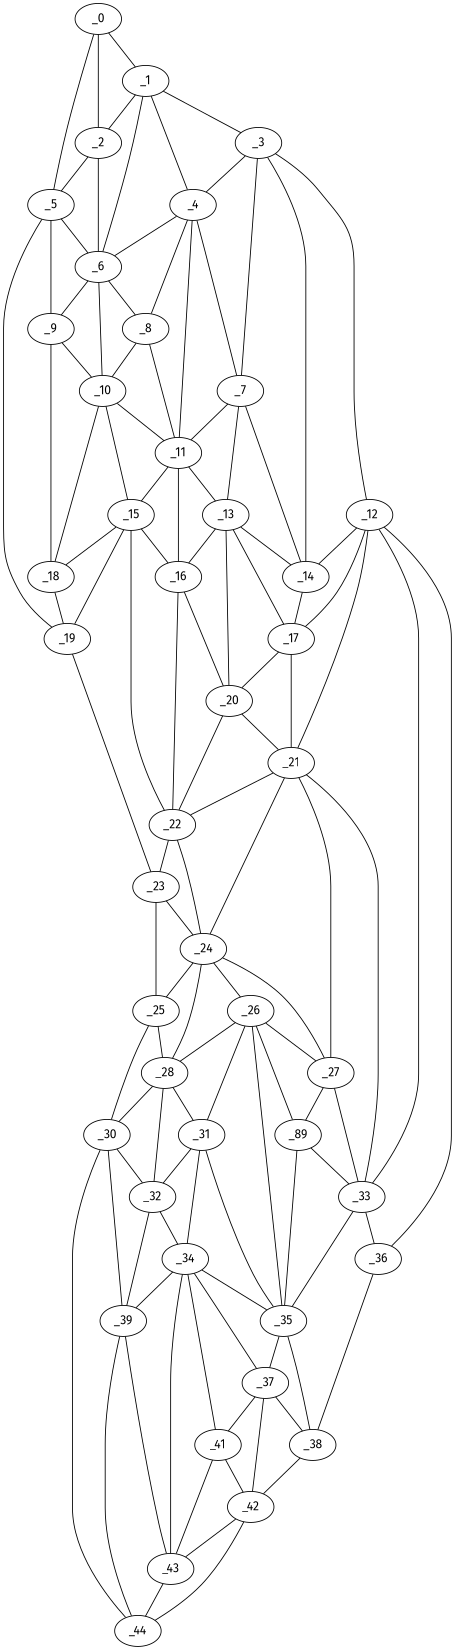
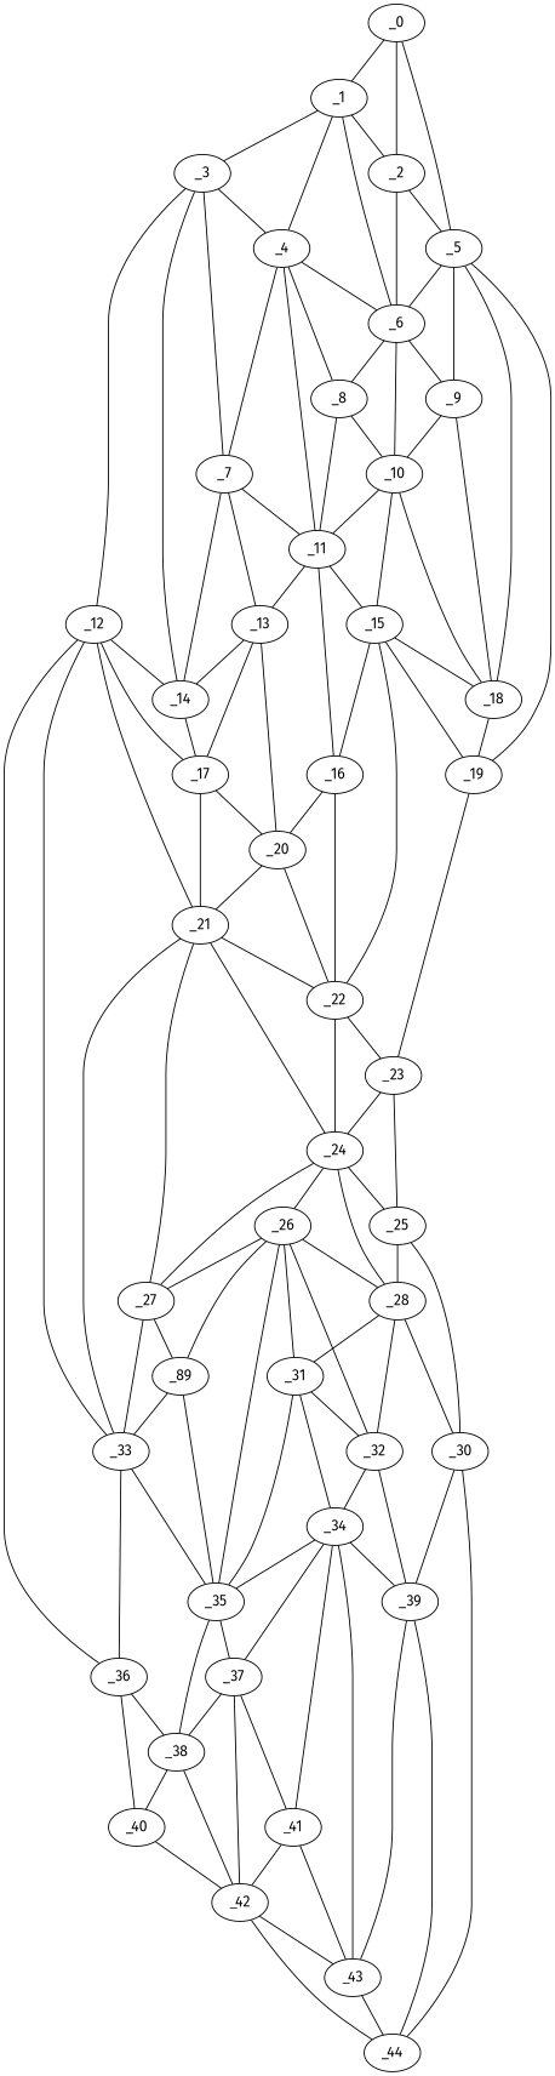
  graph {
    fontname="Fira Sans"
    node [fontname="Fira Sans" x=45 y=71]
    edge [fontname="Fira Sans" valence=2]
    _0 [x=4 y=42]
    _1 [x=6 y=50]
    _2 [x=15 y=44]
    _5 [x=22 y=32]
    _3 [x=19 y=84]
    _4 [x=21]
    _6 [x=24 y=49]
    _9 [x=32 y=33]
    _18 [x=47 y=30]
    _19 [x=54 y=28]
    _7 [x=29 y=81]
    _12 [x=38 y=98]
    _14 [x=39 y=93]
    _8 [x=31 y=54]
    _11 [x=38]
    _10 [x=36 y=53]
    _23 [x=71 y=29]
    _13 [x=39 y=80]
    _17 [y=91]
    _21 [x=62 y=85]
    _33 [x=102 y=90]
    _36 [x=109 y=94]
    _15 [y=55]
    _16 [y=73]
    _20 [x=57 y=81]
    _22 [x=68 y=56]
    _24 [x=78 y=56]
    _27 [x=87 y=83]
    _35 [x=103]
    _38 [x=111 y=82]
+   _40 [x=114 y=91]
    _25 [x=80 y=30]
    _26 [x=86 y=57]
    _28 [x=90 y=45]
    n35 [label=_89 x=92 y=79]
    _37 [x=110 y=68]
    _42 [x=119 y=79]
    _30 [x=96 y=33]
    _31 [x=96 y=52]
    _32 [x=99 y=41]
    _39 [x=112 y=42]
    _44 [x=121 y=44]
    _34 [x=103 y=52]
    _43 [x=120 y=53]
    _41 [x=119 y=63]
    _0 -- _1 [valence=1]
    _0 -- _2
    _0 -- _5 [valence=1]
    _1 -- _2 [valence=1]
    _1 -- _3 [valence=1]
    _1 -- _4
    _1 -- _6 [valence=1]
    _2 -- _5 [valence=1]
    _2 -- _6
    _5 -- _6 [valence=1]
    _5 -- _9
+   _5 -- _18 [valence=1]
    _5 -- _19 [valence=1]
    _3 -- _4
    _3 -- _7
    _3 -- _12 [valence=1]
    _3 -- _14
    _4 -- _6
    _4 -- _7
    _4 -- _8
    _4 -- _11
    _6 -- _9
    _6 -- _8 [valence=1]
    _6 -- _10
    _9 -- _18
    _9 -- _10
    _18 -- _19
    _19 -- _23 [valence=1]
    _7 -- _14 [valence=1]
    _7 -- _11
    _7 -- _13
    _12 -- _14
    _12 -- _17
    _12 -- _21 [valence=1]
    _12 -- _33 [valence=1]
    _12 -- _36 [valence=1]
    _14 -- _17
    _8 -- _11 [valence=1]
    _8 -- _10
    _11 -- _13
    _11 -- _15
    _11 -- _16
    _10 -- _18
    _10 -- _11
    _10 -- _15
    _23 -- _24
    _23 -- _25 [valence=1]
    _13 -- _14
    _13 -- _17
-   _13 -- _16
    _13 -- _20
    _17 -- _21
    _17 -- _20 [valence=1]
    _21 -- _33
    _21 -- _22
    _21 -- _24 [valence=1]
    _21 -- _27
    _33 -- _36
    _33 -- _35 [valence=1]
    _36 -- _38 [valence=1]
+   _36 -- _40 [valence=1]
    _15 -- _18
    _15 -- _19
    _15 -- _16
    _15 -- _22
    _16 -- _20 [valence=1]
    _16 -- _22
    _20 -- _21 [valence=1]
    _20 -- _22
    _22 -- _23
    _22 -- _24 [valence=1]
    _24 -- _27
    _24 -- _25 [valence=1]
    _24 -- _26
    _24 -- _28
    _27 -- _33 [valence=1]
    _27 -- n35
    _35 -- _38
    _35 -- _37
+   _38 -- _40
    _38 -- _42
+   _40 -- _42 [valence=1]
    _25 -- _28
    _25 -- _30 [valence=1]
    _26 -- _27
    _26 -- _35
    _26 -- _28
    _26 -- n35
    _26 -- _31
    _28 -- _30
    _28 -- _31 [valence=1]
    _28 -- _32 [valence=1]
    n35 -- _33
    n35 -- _35
    _37 -- _38 [valence=1]
    _37 -- _42
    _37 -- _41
    _42 -- _44 [valence=1]
    _42 -- _43 [valence=1]
-   _30 -- _32 [valence=1]
+   _26 -- _32 [valence=1]
    _30 -- _39
    _30 -- _44 [valence=1]
    _31 -- _35 [valence=1]
    _31 -- _32
    _31 -- _34 [valence=1]
    _32 -- _39
    _32 -- _34 [valence=1]
    _39 -- _44 [valence=1]
    _39 -- _43
    _34 -- _35 [valence=1]
    _34 -- _37
    _34 -- _39
    _34 -- _43
    _34 -- _41
    _43 -- _44
    _41 -- _42
    _41 -- _43
  }
